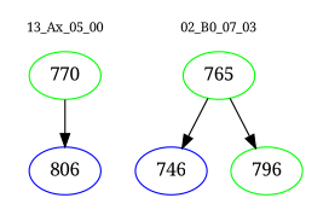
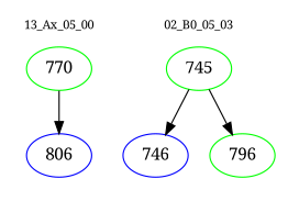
  digraph {
    fontname="Noto Serif"
    node [color=green fontname="Noto Serif"]
    edge [color=black fontname="Noto Serif"]
    n1 [label=770]
    n2 [color=blue label=806]
-   n3 [label=765]
+   n3 [label=745]
    n4 [color=blue label=746]
    n5 [label=796]
    subgraph cluster_1 {
      color=white
      fontsize=10
      label="13_Ax_05_00"
      n1
      n2
    }
    subgraph cluster_2 {
      color=white
      fontsize=10
-     label="02_B0_07_03"
+     label="02_B0_05_03"
      n3
      n4
      n5
    }
    n1 -> n2
    n3 -> n4
    n3 -> n5
  }
